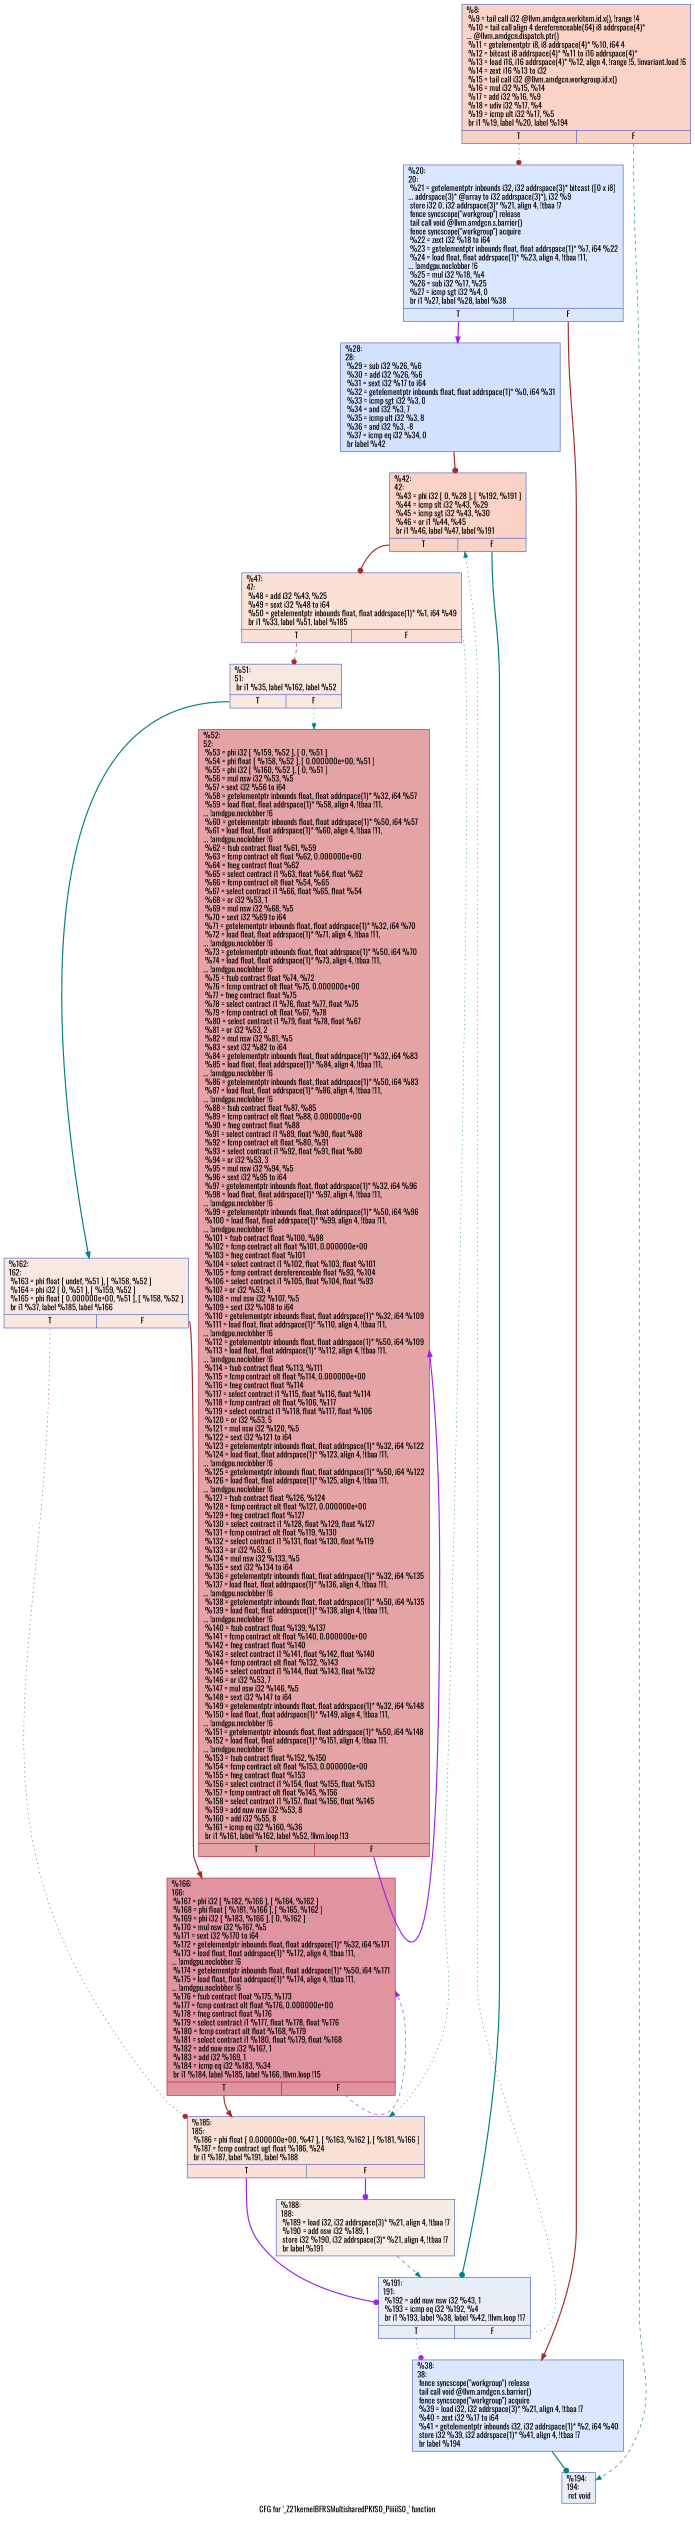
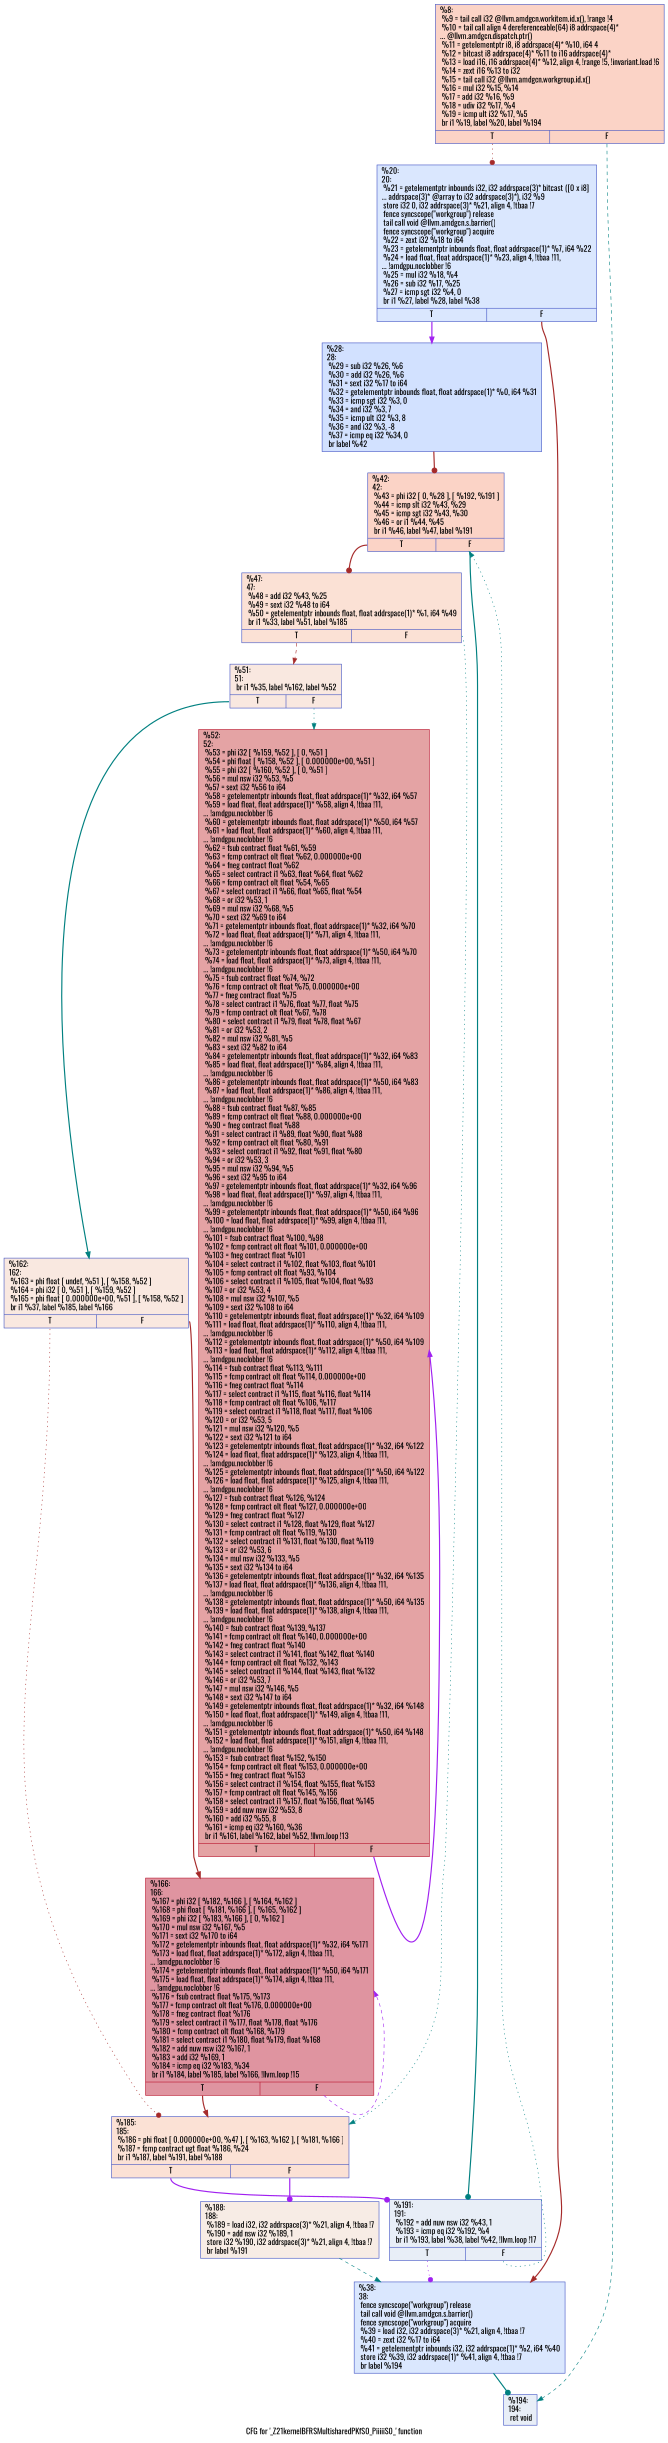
  digraph {
    fontname=Oswald
    label="CFG for '_Z21kernelBFRSMultisharedPKfS0_PiiiiiS0_' function"
    node [color="#3d50c3ff" fillcolor="#f59c7d70" fontname=Oswald shape=record style=filled]
    edge [arrowhead=normal color=brown fontname=Oswald style=bold tailport=s0]
    n1 [label="{%8:\l  %9 = tail call i32 @llvm.amdgcn.workitem.id.x(), !range !4\l  %10 = tail call align 4 dereferenceable(64) i8 addrspace(4)*\l... @llvm.amdgcn.dispatch.ptr()\l  %11 = getelementptr i8, i8 addrspace(4)* %10, i64 4\l  %12 = bitcast i8 addrspace(4)* %11 to i16 addrspace(4)*\l  %13 = load i16, i16 addrspace(4)* %12, align 4, !range !5, !invariant.load !6\l  %14 = zext i16 %13 to i32\l  %15 = tail call i32 @llvm.amdgcn.workgroup.id.x()\l  %16 = mul i32 %15, %14\l  %17 = add i32 %16, %9\l  %18 = udiv i32 %17, %4\l  %19 = icmp ult i32 %17, %5\l  br i1 %19, label %20, label %194\l|{<s0>T|<s1>F}}"]
    n2 [fillcolor="#abc8fd70" label="{%20:\l20:                                               \l  %21 = getelementptr inbounds i32, i32 addrspace(3)* bitcast ([0 x i8]\l... addrspace(3)* @array to i32 addrspace(3)*), i32 %9\l  store i32 0, i32 addrspace(3)* %21, align 4, !tbaa !7\l  fence syncscope(\"workgroup\") release\l  tail call void @llvm.amdgcn.s.barrier()\l  fence syncscope(\"workgroup\") acquire\l  %22 = zext i32 %18 to i64\l  %23 = getelementptr inbounds float, float addrspace(1)* %7, i64 %22\l  %24 = load float, float addrspace(1)* %23, align 4, !tbaa !11,\l... !amdgpu.noclobber !6\l  %25 = mul i32 %18, %4\l  %26 = sub i32 %17, %25\l  %27 = icmp sgt i32 %4, 0\l  br i1 %27, label %28, label %38\l|{<s0>T|<s1>F}}"]
    n3 [fillcolor="#cbd8ee70" label="{%194:\l194:                                              \l  ret void\l}"]
    n4 [fillcolor="#9abbff70" label="{%28:\l28:                                               \l  %29 = sub i32 %26, %6\l  %30 = add i32 %26, %6\l  %31 = sext i32 %17 to i64\l  %32 = getelementptr inbounds float, float addrspace(1)* %0, i64 %31\l  %33 = icmp sgt i32 %3, 0\l  %34 = and i32 %3, 7\l  %35 = icmp ult i32 %3, 8\l  %36 = and i32 %3, -8\l  %37 = icmp eq i32 %34, 0\l  br label %42\l}"]
    n5 [fillcolor="#abc8fd70" label="{%38:\l38:                                               \l  fence syncscope(\"workgroup\") release\l  tail call void @llvm.amdgcn.s.barrier()\l  fence syncscope(\"workgroup\") acquire\l  %39 = load i32, i32 addrspace(3)* %21, align 4, !tbaa !7\l  %40 = zext i32 %17 to i64\l  %41 = getelementptr inbounds i32, i32 addrspace(1)* %2, i64 %40\l  store i32 %39, i32 addrspace(1)* %41, align 4, !tbaa !7\l  br label %194\l}"]
    n6 [label="{%42:\l42:                                               \l  %43 = phi i32 [ 0, %28 ], [ %192, %191 ]\l  %44 = icmp slt i32 %43, %29\l  %45 = icmp sgt i32 %43, %30\l  %46 = or i1 %44, %45\l  br i1 %46, label %47, label %191\l|{<s0>T|<s1>F}}"]
    n7 [fillcolor="#f7bca170" label="{%47:\l47:                                               \l  %48 = add i32 %43, %25\l  %49 = sext i32 %48 to i64\l  %50 = getelementptr inbounds float, float addrspace(1)* %1, i64 %49\l  br i1 %33, label %51, label %185\l|{<s0>T|<s1>F}}"]
    n8 [fillcolor="#cbd8ee70" label="{%191:\l191:                                              \l  %192 = add nuw nsw i32 %43, 1\l  %193 = icmp eq i32 %192, %4\l  br i1 %193, label %38, label %42, !llvm.loop !17\l|{<s0>T|<s1>F}}"]
    n9 [fillcolor="#f1ccb870" label="{%51:\l51:                                               \l  br i1 %35, label %162, label %52\l|{<s0>T|<s1>F}}"]
    n10 [fillcolor="#f7bca170" label="{%185:\l185:                                              \l  %186 = phi float [ 0.000000e+00, %47 ], [ %163, %162 ], [ %181, %166 ]\l  %187 = fcmp contract ugt float %186, %24\l  br i1 %187, label %191, label %188\l|{<s0>T|<s1>F}}"]
    n11 [fillcolor="#f1ccb870" label="{%162:\l162:                                              \l  %163 = phi float [ undef, %51 ], [ %158, %52 ]\l  %164 = phi i32 [ 0, %51 ], [ %159, %52 ]\l  %165 = phi float [ 0.000000e+00, %51 ], [ %158, %52 ]\l  br i1 %37, label %185, label %166\l|{<s0>T|<s1>F}}"]
-   n12 [color="#b70d28ff" fillcolor="#c32e3170" label="{%52:\l52:                                               \l  %53 = phi i32 [ %159, %52 ], [ 0, %51 ]\l  %54 = phi float [ %158, %52 ], [ 0.000000e+00, %51 ]\l  %55 = phi i32 [ %160, %52 ], [ 0, %51 ]\l  %56 = mul nsw i32 %53, %5\l  %57 = sext i32 %56 to i64\l  %58 = getelementptr inbounds float, float addrspace(1)* %32, i64 %57\l  %59 = load float, float addrspace(1)* %58, align 4, !tbaa !11,\l... !amdgpu.noclobber !6\l  %60 = getelementptr inbounds float, float addrspace(1)* %50, i64 %57\l  %61 = load float, float addrspace(1)* %60, align 4, !tbaa !11,\l... !amdgpu.noclobber !6\l  %62 = fsub contract float %61, %59\l  %63 = fcmp contract olt float %62, 0.000000e+00\l  %64 = fneg contract float %62\l  %65 = select contract i1 %63, float %64, float %62\l  %66 = fcmp contract olt float %54, %65\l  %67 = select contract i1 %66, float %65, float %54\l  %68 = or i32 %53, 1\l  %69 = mul nsw i32 %68, %5\l  %70 = sext i32 %69 to i64\l  %71 = getelementptr inbounds float, float addrspace(1)* %32, i64 %70\l  %72 = load float, float addrspace(1)* %71, align 4, !tbaa !11,\l... !amdgpu.noclobber !6\l  %73 = getelementptr inbounds float, float addrspace(1)* %50, i64 %70\l  %74 = load float, float addrspace(1)* %73, align 4, !tbaa !11,\l... !amdgpu.noclobber !6\l  %75 = fsub contract float %74, %72\l  %76 = fcmp contract olt float %75, 0.000000e+00\l  %77 = fneg contract float %75\l  %78 = select contract i1 %76, float %77, float %75\l  %79 = fcmp contract olt float %67, %78\l  %80 = select contract i1 %79, float %78, float %67\l  %81 = or i32 %53, 2\l  %82 = mul nsw i32 %81, %5\l  %83 = sext i32 %82 to i64\l  %84 = getelementptr inbounds float, float addrspace(1)* %32, i64 %83\l  %85 = load float, float addrspace(1)* %84, align 4, !tbaa !11,\l... !amdgpu.noclobber !6\l  %86 = getelementptr inbounds float, float addrspace(1)* %50, i64 %83\l  %87 = load float, float addrspace(1)* %86, align 4, !tbaa !11,\l... !amdgpu.noclobber !6\l  %88 = fsub contract float %87, %85\l  %89 = fcmp contract olt float %88, 0.000000e+00\l  %90 = fneg contract float %88\l  %91 = select contract i1 %89, float %90, float %88\l  %92 = fcmp contract olt float %80, %91\l  %93 = select contract i1 %92, float %91, float %80\l  %94 = or i32 %53, 3\l  %95 = mul nsw i32 %94, %5\l  %96 = sext i32 %95 to i64\l  %97 = getelementptr inbounds float, float addrspace(1)* %32, i64 %96\l  %98 = load float, float addrspace(1)* %97, align 4, !tbaa !11,\l... !amdgpu.noclobber !6\l  %99 = getelementptr inbounds float, float addrspace(1)* %50, i64 %96\l  %100 = load float, float addrspace(1)* %99, align 4, !tbaa !11,\l... !amdgpu.noclobber !6\l  %101 = fsub contract float %100, %98\l  %102 = fcmp contract olt float %101, 0.000000e+00\l  %103 = fneg contract float %101\l  %104 = select contract i1 %102, float %103, float %101\l  %105 = fcmp contract dereferenceable float %93, %104\l  %106 = select contract i1 %105, float %104, float %93\l  %107 = or i32 %53, 4\l  %108 = mul nsw i32 %107, %5\l  %109 = sext i32 %108 to i64\l  %110 = getelementptr inbounds float, float addrspace(1)* %32, i64 %109\l  %111 = load float, float addrspace(1)* %110, align 4, !tbaa !11,\l... !amdgpu.noclobber !6\l  %112 = getelementptr inbounds float, float addrspace(1)* %50, i64 %109\l  %113 = load float, float addrspace(1)* %112, align 4, !tbaa !11,\l... !amdgpu.noclobber !6\l  %114 = fsub contract float %113, %111\l  %115 = fcmp contract olt float %114, 0.000000e+00\l  %116 = fneg contract float %114\l  %117 = select contract i1 %115, float %116, float %114\l  %118 = fcmp contract olt float %106, %117\l  %119 = select contract i1 %118, float %117, float %106\l  %120 = or i32 %53, 5\l  %121 = mul nsw i32 %120, %5\l  %122 = sext i32 %121 to i64\l  %123 = getelementptr inbounds float, float addrspace(1)* %32, i64 %122\l  %124 = load float, float addrspace(1)* %123, align 4, !tbaa !11,\l... !amdgpu.noclobber !6\l  %125 = getelementptr inbounds float, float addrspace(1)* %50, i64 %122\l  %126 = load float, float addrspace(1)* %125, align 4, !tbaa !11,\l... !amdgpu.noclobber !6\l  %127 = fsub contract float %126, %124\l  %128 = fcmp contract olt float %127, 0.000000e+00\l  %129 = fneg contract float %127\l  %130 = select contract i1 %128, float %129, float %127\l  %131 = fcmp contract olt float %119, %130\l  %132 = select contract i1 %131, float %130, float %119\l  %133 = or i32 %53, 6\l  %134 = mul nsw i32 %133, %5\l  %135 = sext i32 %134 to i64\l  %136 = getelementptr inbounds float, float addrspace(1)* %32, i64 %135\l  %137 = load float, float addrspace(1)* %136, align 4, !tbaa !11,\l... !amdgpu.noclobber !6\l  %138 = getelementptr inbounds float, float addrspace(1)* %50, i64 %135\l  %139 = load float, float addrspace(1)* %138, align 4, !tbaa !11,\l... !amdgpu.noclobber !6\l  %140 = fsub contract float %139, %137\l  %141 = fcmp contract olt float %140, 0.000000e+00\l  %142 = fneg contract float %140\l  %143 = select contract i1 %141, float %142, float %140\l  %144 = fcmp contract olt float %132, %143\l  %145 = select contract i1 %144, float %143, float %132\l  %146 = or i32 %53, 7\l  %147 = mul nsw i32 %146, %5\l  %148 = sext i32 %147 to i64\l  %149 = getelementptr inbounds float, float addrspace(1)* %32, i64 %148\l  %150 = load float, float addrspace(1)* %149, align 4, !tbaa !11,\l... !amdgpu.noclobber !6\l  %151 = getelementptr inbounds float, float addrspace(1)* %50, i64 %148\l  %152 = load float, float addrspace(1)* %151, align 4, !tbaa !11,\l... !amdgpu.noclobber !6\l  %153 = fsub contract float %152, %150\l  %154 = fcmp contract olt float %153, 0.000000e+00\l  %155 = fneg contract float %153\l  %156 = select contract i1 %154, float %155, float %153\l  %157 = fcmp contract olt float %145, %156\l  %158 = select contract i1 %157, float %156, float %145\l  %159 = add nuw nsw i32 %53, 8\l  %160 = add i32 %55, 8\l  %161 = icmp eq i32 %160, %36\l  br i1 %161, label %162, label %52, !llvm.loop !13\l|{<s0>T|<s1>F}}"]
+   n12 [color="#b70d28ff" fillcolor="#c32e3170" label="{%52:\l52:                                               \l  %53 = phi i32 [ %159, %52 ], [ 0, %51 ]\l  %54 = phi float [ %158, %52 ], [ 0.000000e+00, %51 ]\l  %55 = phi i32 [ %160, %52 ], [ 0, %51 ]\l  %56 = mul nsw i32 %53, %5\l  %57 = sext i32 %56 to i64\l  %58 = getelementptr inbounds float, float addrspace(1)* %32, i64 %57\l  %59 = load float, float addrspace(1)* %58, align 4, !tbaa !11,\l... !amdgpu.noclobber !6\l  %60 = getelementptr inbounds float, float addrspace(1)* %50, i64 %57\l  %61 = load float, float addrspace(1)* %60, align 4, !tbaa !11,\l... !amdgpu.noclobber !6\l  %62 = fsub contract float %61, %59\l  %63 = fcmp contract olt float %62, 0.000000e+00\l  %64 = fneg contract float %62\l  %65 = select contract i1 %63, float %64, float %62\l  %66 = fcmp contract olt float %54, %65\l  %67 = select contract i1 %66, float %65, float %54\l  %68 = or i32 %53, 1\l  %69 = mul nsw i32 %68, %5\l  %70 = sext i32 %69 to i64\l  %71 = getelementptr inbounds float, float addrspace(1)* %32, i64 %70\l  %72 = load float, float addrspace(1)* %71, align 4, !tbaa !11,\l... !amdgpu.noclobber !6\l  %73 = getelementptr inbounds float, float addrspace(1)* %50, i64 %70\l  %74 = load float, float addrspace(1)* %73, align 4, !tbaa !11,\l... !amdgpu.noclobber !6\l  %75 = fsub contract float %74, %72\l  %76 = fcmp contract olt float %75, 0.000000e+00\l  %77 = fneg contract float %75\l  %78 = select contract i1 %76, float %77, float %75\l  %79 = fcmp contract olt float %67, %78\l  %80 = select contract i1 %79, float %78, float %67\l  %81 = or i32 %53, 2\l  %82 = mul nsw i32 %81, %5\l  %83 = sext i32 %82 to i64\l  %84 = getelementptr inbounds float, float addrspace(1)* %32, i64 %83\l  %85 = load float, float addrspace(1)* %84, align 4, !tbaa !11,\l... !amdgpu.noclobber !6\l  %86 = getelementptr inbounds float, float addrspace(1)* %50, i64 %83\l  %87 = load float, float addrspace(1)* %86, align 4, !tbaa !11,\l... !amdgpu.noclobber !6\l  %88 = fsub contract float %87, %85\l  %89 = fcmp contract olt float %88, 0.000000e+00\l  %90 = fneg contract float %88\l  %91 = select contract i1 %89, float %90, float %88\l  %92 = fcmp contract olt float %80, %91\l  %93 = select contract i1 %92, float %91, float %80\l  %94 = or i32 %53, 3\l  %95 = mul nsw i32 %94, %5\l  %96 = sext i32 %95 to i64\l  %97 = getelementptr inbounds float, float addrspace(1)* %32, i64 %96\l  %98 = load float, float addrspace(1)* %97, align 4, !tbaa !11,\l... !amdgpu.noclobber !6\l  %99 = getelementptr inbounds float, float addrspace(1)* %50, i64 %96\l  %100 = load float, float addrspace(1)* %99, align 4, !tbaa !11,\l... !amdgpu.noclobber !6\l  %101 = fsub contract float %100, %98\l  %102 = fcmp contract olt float %101, 0.000000e+00\l  %103 = fneg contract float %101\l  %104 = select contract i1 %102, float %103, float %101\l  %105 = fcmp contract olt float %93, %104\l  %106 = select contract i1 %105, float %104, float %93\l  %107 = or i32 %53, 4\l  %108 = mul nsw i32 %107, %5\l  %109 = sext i32 %108 to i64\l  %110 = getelementptr inbounds float, float addrspace(1)* %32, i64 %109\l  %111 = load float, float addrspace(1)* %110, align 4, !tbaa !11,\l... !amdgpu.noclobber !6\l  %112 = getelementptr inbounds float, float addrspace(1)* %50, i64 %109\l  %113 = load float, float addrspace(1)* %112, align 4, !tbaa !11,\l... !amdgpu.noclobber !6\l  %114 = fsub contract float %113, %111\l  %115 = fcmp contract olt float %114, 0.000000e+00\l  %116 = fneg contract float %114\l  %117 = select contract i1 %115, float %116, float %114\l  %118 = fcmp contract olt float %106, %117\l  %119 = select contract i1 %118, float %117, float %106\l  %120 = or i32 %53, 5\l  %121 = mul nsw i32 %120, %5\l  %122 = sext i32 %121 to i64\l  %123 = getelementptr inbounds float, float addrspace(1)* %32, i64 %122\l  %124 = load float, float addrspace(1)* %123, align 4, !tbaa !11,\l... !amdgpu.noclobber !6\l  %125 = getelementptr inbounds float, float addrspace(1)* %50, i64 %122\l  %126 = load float, float addrspace(1)* %125, align 4, !tbaa !11,\l... !amdgpu.noclobber !6\l  %127 = fsub contract float %126, %124\l  %128 = fcmp contract olt float %127, 0.000000e+00\l  %129 = fneg contract float %127\l  %130 = select contract i1 %128, float %129, float %127\l  %131 = fcmp contract olt float %119, %130\l  %132 = select contract i1 %131, float %130, float %119\l  %133 = or i32 %53, 6\l  %134 = mul nsw i32 %133, %5\l  %135 = sext i32 %134 to i64\l  %136 = getelementptr inbounds float, float addrspace(1)* %32, i64 %135\l  %137 = load float, float addrspace(1)* %136, align 4, !tbaa !11,\l... !amdgpu.noclobber !6\l  %138 = getelementptr inbounds float, float addrspace(1)* %50, i64 %135\l  %139 = load float, float addrspace(1)* %138, align 4, !tbaa !11,\l... !amdgpu.noclobber !6\l  %140 = fsub contract float %139, %137\l  %141 = fcmp contract olt float %140, 0.000000e+00\l  %142 = fneg contract float %140\l  %143 = select contract i1 %141, float %142, float %140\l  %144 = fcmp contract olt float %132, %143\l  %145 = select contract i1 %144, float %143, float %132\l  %146 = or i32 %53, 7\l  %147 = mul nsw i32 %146, %5\l  %148 = sext i32 %147 to i64\l  %149 = getelementptr inbounds float, float addrspace(1)* %32, i64 %148\l  %150 = load float, float addrspace(1)* %149, align 4, !tbaa !11,\l... !amdgpu.noclobber !6\l  %151 = getelementptr inbounds float, float addrspace(1)* %50, i64 %148\l  %152 = load float, float addrspace(1)* %151, align 4, !tbaa !11,\l... !amdgpu.noclobber !6\l  %153 = fsub contract float %152, %150\l  %154 = fcmp contract olt float %153, 0.000000e+00\l  %155 = fneg contract float %153\l  %156 = select contract i1 %154, float %155, float %153\l  %157 = fcmp contract olt float %145, %156\l  %158 = select contract i1 %157, float %156, float %145\l  %159 = add nuw nsw i32 %53, 8\l  %160 = add i32 %55, 8\l  %161 = icmp eq i32 %160, %36\l  br i1 %161, label %162, label %52, !llvm.loop !13\l|{<s0>T|<s1>F}}"]
    n13 [fillcolor="#ecd3c570" label="{%188:\l188:                                              \l  %189 = load i32, i32 addrspace(3)* %21, align 4, !tbaa !7\l  %190 = add nsw i32 %189, 1\l  store i32 %190, i32 addrspace(3)* %21, align 4, !tbaa !7\l  br label %191\l}"]
    n14 [color="#b70d28ff" fillcolor="#b70d2870" label="{%166:\l166:                                              \l  %167 = phi i32 [ %182, %166 ], [ %164, %162 ]\l  %168 = phi float [ %181, %166 ], [ %165, %162 ]\l  %169 = phi i32 [ %183, %166 ], [ 0, %162 ]\l  %170 = mul nsw i32 %167, %5\l  %171 = sext i32 %170 to i64\l  %172 = getelementptr inbounds float, float addrspace(1)* %32, i64 %171\l  %173 = load float, float addrspace(1)* %172, align 4, !tbaa !11,\l... !amdgpu.noclobber !6\l  %174 = getelementptr inbounds float, float addrspace(1)* %50, i64 %171\l  %175 = load float, float addrspace(1)* %174, align 4, !tbaa !11,\l... !amdgpu.noclobber !6\l  %176 = fsub contract float %175, %173\l  %177 = fcmp contract olt float %176, 0.000000e+00\l  %178 = fneg contract float %176\l  %179 = select contract i1 %177, float %178, float %176\l  %180 = fcmp contract olt float %168, %179\l  %181 = select contract i1 %180, float %179, float %168\l  %182 = add nuw nsw i32 %167, 1\l  %183 = add i32 %169, 1\l  %184 = icmp eq i32 %183, %34\l  br i1 %184, label %185, label %166, !llvm.loop !15\l|{<s0>T|<s1>F}}"]
    n1 -> n2 [arrowhead=dot style=dotted]
    n1 -> n3 [color=teal style=dashed tailport=s1]
    n2 -> n4 [color=purple]
    n2 -> n5 [tailport=s1]
    n4 -> n6 [arrowhead=dot]
    n5 -> n3 [arrowhead=dot color=teal]
    n6 -> n7 [arrowhead=dot]
    n6 -> n8 [arrowhead=dot color=teal tailport=s1]
-   n7 -> n9 [arrowhead=dot style=dashed]
+   n7 -> n9 [style=dashed]
    n7 -> n10 [color=teal style=dotted tailport=s1]
    n8 -> n5 [arrowhead=dot color=purple style=dotted]
    n8 -> n6 [color=teal style=dotted tailport=s1]
    n9 -> n11 [color=teal]
    n9 -> n12 [color=teal style=dotted tailport=s1]
    n10 -> n8 [arrowhead=dot color=purple]
    n10 -> n13 [arrowhead=dot color=purple tailport=s1]
    n11 -> n10 [arrowhead=dot style=dotted]
    n11 -> n14 [tailport=s1]
    n12 -> n12 [color=purple tailport=s1]
-   n13 -> n8 [color=teal style=dashed]
+   n13 -> n5 [color=teal style=dashed]
    n14 -> n10
    n14 -> n14 [color=purple style=dashed tailport=s1]
  }
